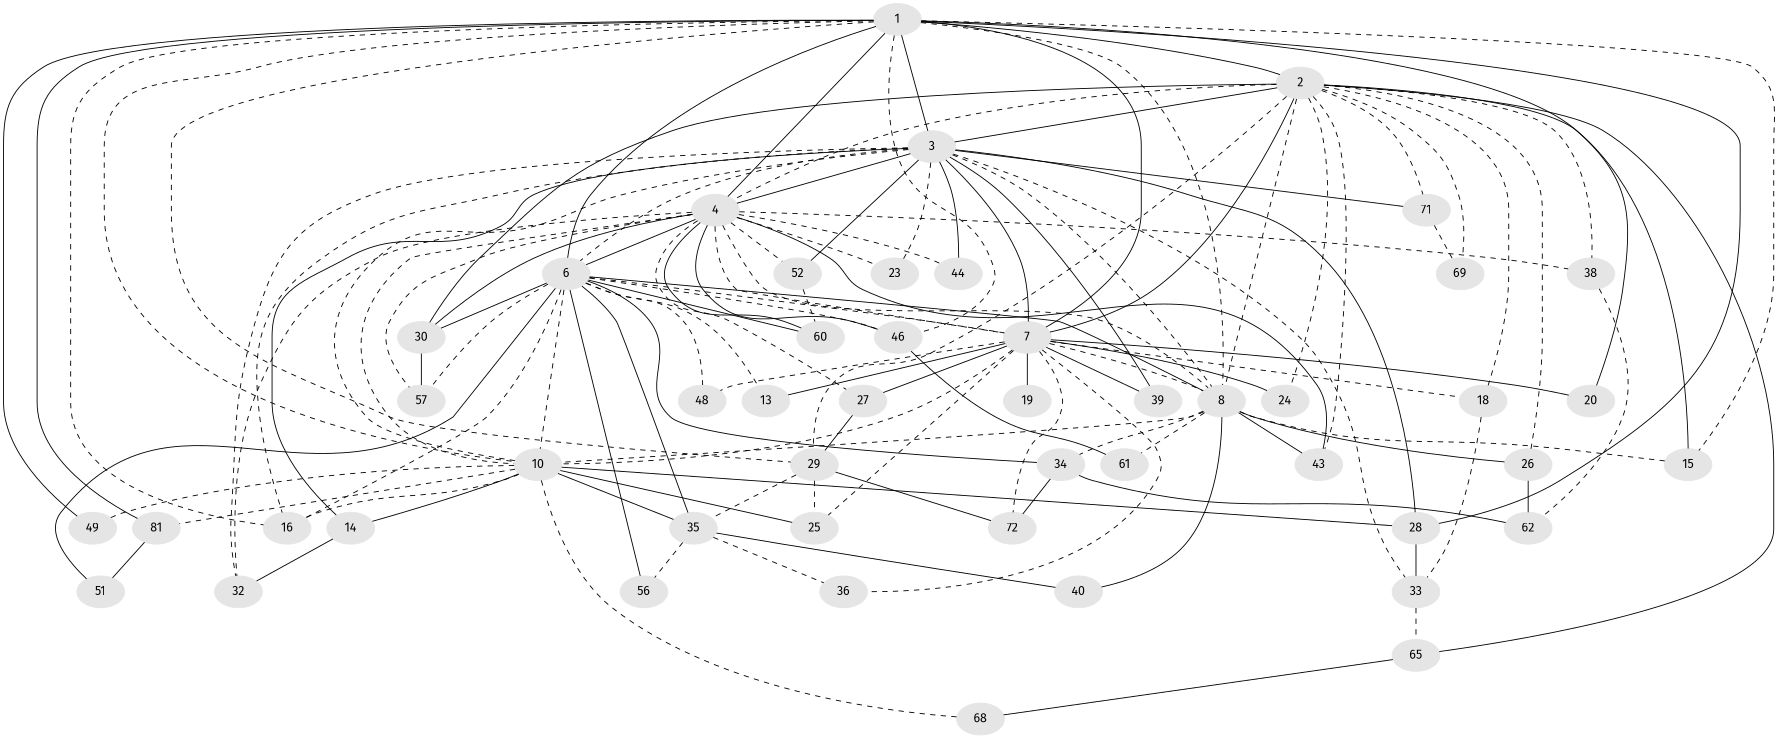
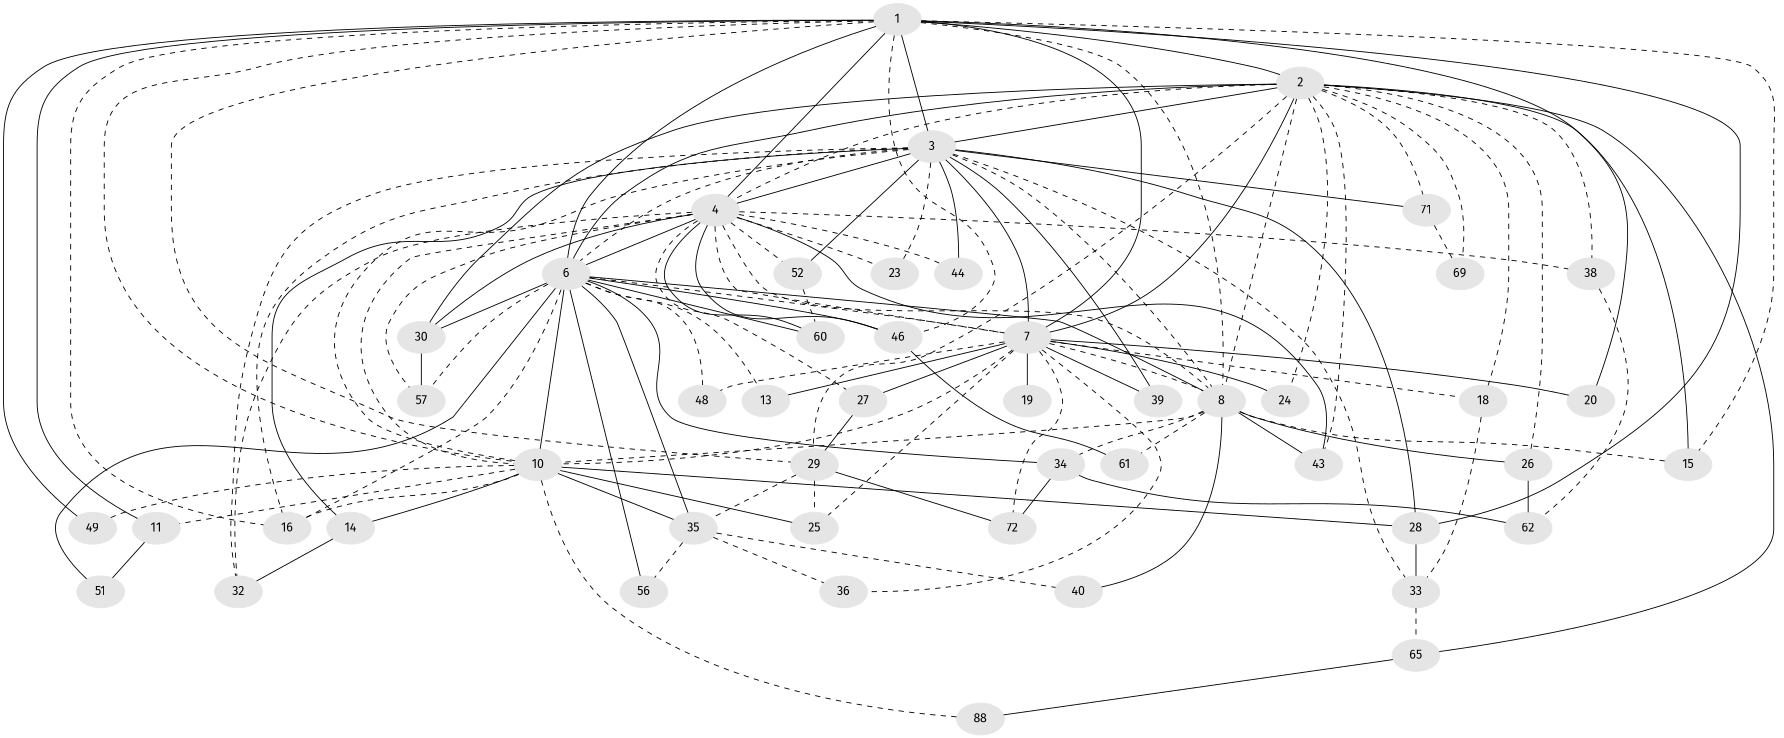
  graph {
    fontname="Fira Sans"
    node [color=gray90 fontname="Fira Sans" style=filled]
    edge [fontname="Fira Sans" style=dashed]
    1 [super="+25"]
    2 [super="+21"]
    3 [super="+16"]
    4 [super="+5"]
    6 [super="+17"]
    7 [super="+9"]
    8 [super="+37"]
    10 [super="+22"]
-   11 [label=81]
+   11
    n10 [label=16 super="+64"]
    15 [super="+54"]
    20
    28 [super="+58"]
    29 [super="+70"]
    46 [super="+47"]
    49
    18 [super="+66"]
    24
    26
    30 [super="+31"]
    38
    65
    69
    71
    43
    14
    23
    32 [super="+50"]
    33 [super="+63"]
    39
    44
    52
    27
    57 [super="+59"]
    60 [super="+75"]
    13
    34 [super="+41"]
    35 [super="+53"]
    48
    51
    56
    19
    36 [super="+55"]
    n44 [label=25 super="+67"]
    72 [super="+74"]
    40
    61
-   68
+   68 [label=88]
    62 [super="+73"]
    1 -- 2 [style=solid]
    1 -- 3 [style=solid]
    1 -- 4 [style=solid weight=2]
    1 -- 6 [style=solid]
    1 -- 7 [style=solid weight=3]
    1 -- 8
    1 -- 10
    1 -- 11 [style=solid]
    1 -- n10
    1 -- 15
    1 -- 20 [style=solid]
    1 -- 28 [style=solid]
    1 -- 29
    1 -- 46
    1 -- 49 [style=solid]
    2 -- 3 [style=solid]
    2 -- 4 [weight=2]
+   2 -- 6 [style=solid]
    2 -- 7 [style=solid weight=3]
    2 -- 8
    2 -- 15 [style=solid]
    2 -- 29
    2 -- 18
    2 -- 24
    2 -- 26
    2 -- 30 [style=solid]
    2 -- 38
    2 -- 65 [style=solid]
    2 -- 69
    2 -- 71
    2 -- 43
    3 -- 4 [style=solid weight=2]
    3 -- 6 [weight=2]
    3 -- 7 [style=solid weight=2]
    3 -- 8
    3 -- 10
    3 -- n10
    3 -- 28 [style=solid]
    3 -- 71 [style=solid]
    3 -- 14 [style=solid]
    3 -- 23
    3 -- 32
    3 -- 33
    3 -- 39 [style=solid]
    3 -- 44 [style=solid]
    3 -- 52 [style=solid]
    4 -- 6 [style=solid weight=2]
    4 -- 7 [weight=4]
    4 -- 8 [weight=2]
    4 -- 10 [weight=2]
    4 -- 46 [style=solid]
    4 -- 30 [style=solid]
    4 -- 38
    4 -- 43 [style=solid]
    4 -- 23
    4 -- 32
    4 -- 44
    4 -- 52
    4 -- 27
    4 -- 57
    4 -- 60 [style=solid]
    6 -- 7 [weight=2]
    6 -- 8 [style=solid]
-   6 -- 10
+   6 -- 10 [style=solid]
    6 -- n10
-   6 -- 46
+   6 -- 46 [style=solid]
    6 -- 30 [style=solid]
    6 -- 57
    6 -- 60 [style=solid]
    6 -- 13
    6 -- 34 [style=solid weight=2]
    6 -- 35 [style=solid]
    6 -- 48
    6 -- 51 [style=solid]
    6 -- 56 [style=solid]
    7 -- 8 [weight=2]
    7 -- 10 [weight=2]
    7 -- 20 [style=solid]
    7 -- 18 [weight=2]
    7 -- 24 [style=solid]
    7 -- 39 [style=solid]
    7 -- 27 [style=solid]
    7 -- 13 [style=solid]
    7 -- 48
    7 -- 19 [style=solid]
    7 -- 36
    7 -- n44
    7 -- 72
    8 -- 10
    8 -- 15
    8 -- 26 [style=solid]
    8 -- 43 [style=solid]
    8 -- 34
    8 -- 40 [style=solid]
    8 -- 61
    10 -- 11
    10 -- n10
    10 -- 28 [style=solid]
    10 -- 49
    10 -- 14 [style=solid]
    10 -- 35 [style=solid]
    10 -- n44 [style=solid]
    10 -- 68
    11 -- 51 [style=solid]
    28 -- 33 [style=solid]
    29 -- 35
    29 -- n44
    29 -- 72 [style=solid]
    46 -- 61 [style=solid]
    18 -- 33
    26 -- 62 [style=solid]
    30 -- 57 [style=solid]
    38 -- 62
    65 -- 68 [style=solid]
    71 -- 69
    14 -- 32 [style=solid]
    33 -- 65
    52 -- 60
    27 -- 29 [style=solid]
    34 -- 72 [style=solid]
    34 -- 62 [style=solid]
    35 -- 56
    35 -- 36
-   35 -- 40 [style=solid]
+   35 -- 40
  }
